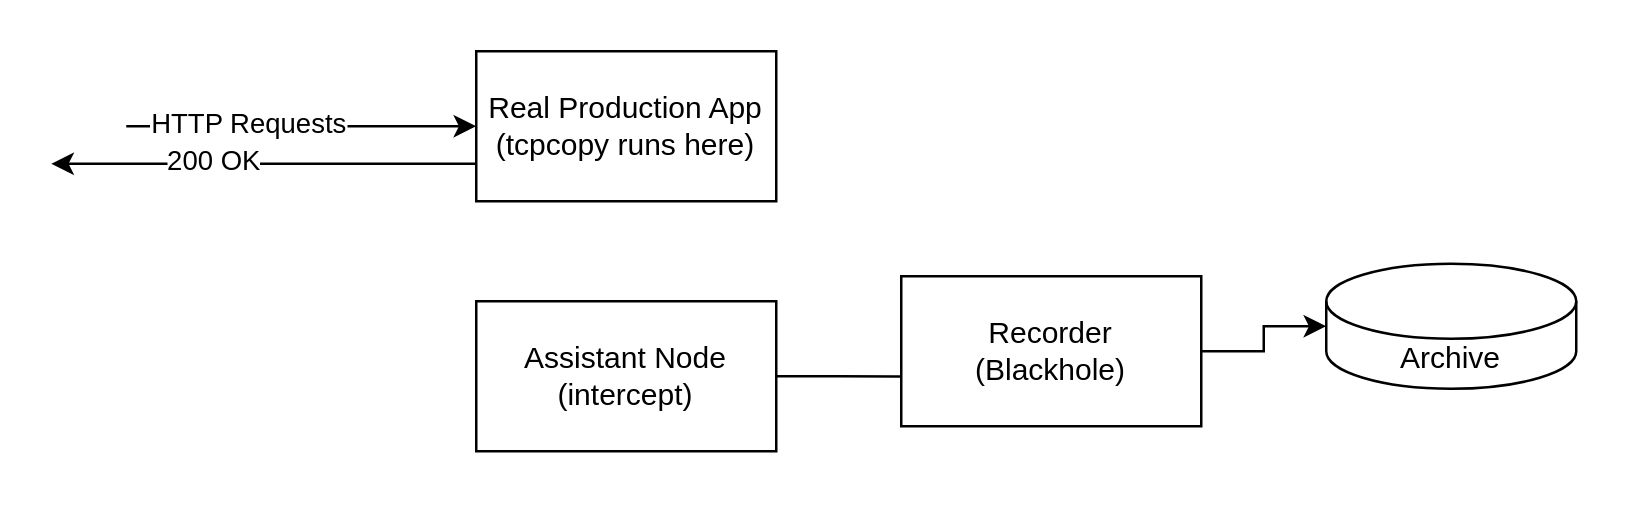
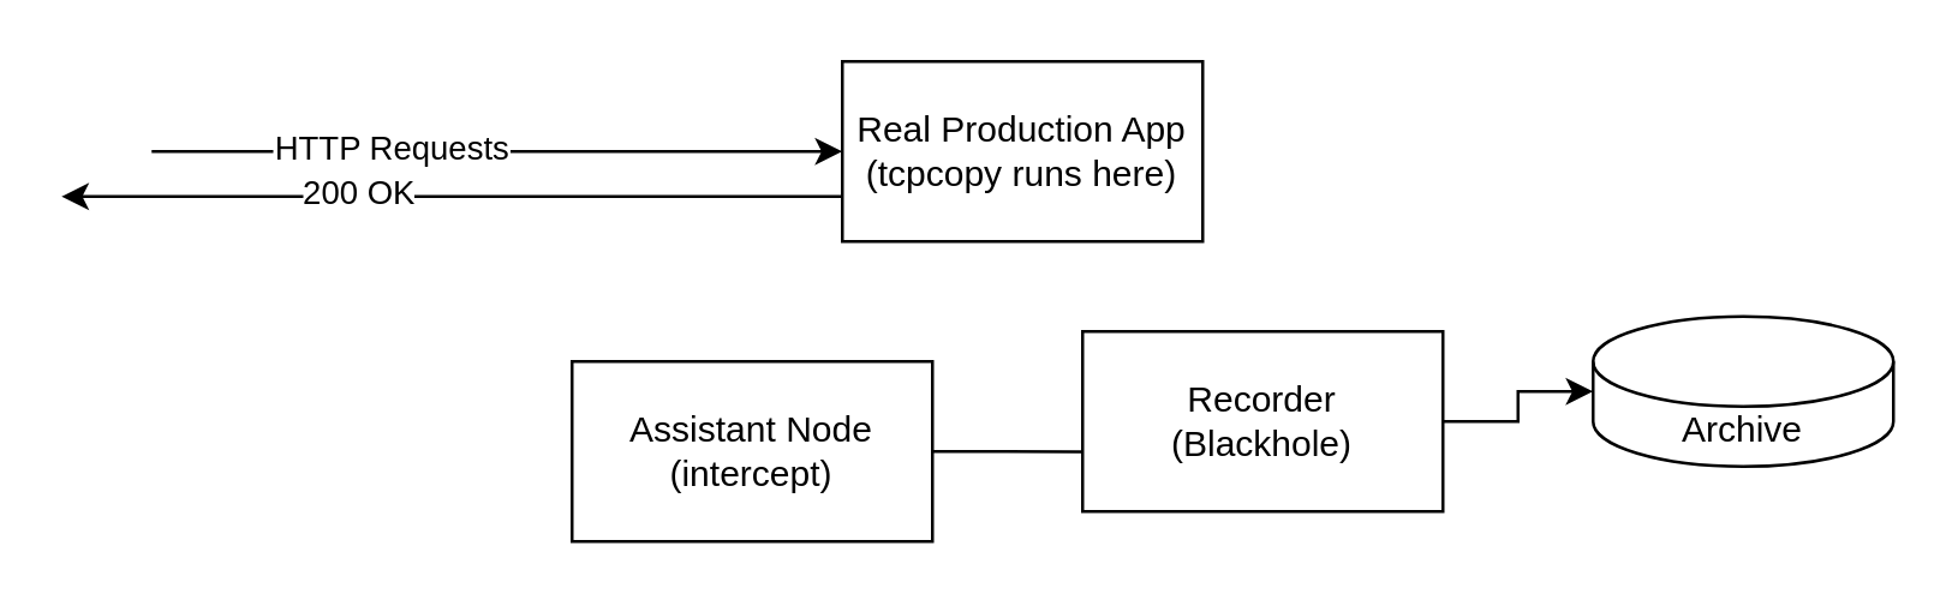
  <mxCell id="0" />
  <mxCell id="1" parent="0" />
- <mxCell id="2" value="Real Production App&lt;br&gt;(tcpcopy runs here)" style="rounded=0;whiteSpace=wrap;html=1;" parent="1" vertex="1"><mxGeometry x="190" y="20" width="120" height="60" as="geometry" /></mxCell>
+ <mxCell id="2" value="Real Production App&lt;br&gt;(tcpcopy runs here)" style="rounded=0;whiteSpace=wrap;html=1;" parent="1" vertex="1"><mxGeometry x="280" y="20" width="120" height="60" as="geometry" /></mxCell>
  <mxCell id="3" value="" style="endArrow=classic;html=1;entryX=0;entryY=0.5;entryDx=0;entryDy=0;" parent="1" target="2" edge="1"><mxGeometry width="50" height="50" relative="1" as="geometry"><mxPoint x="50" y="50" as="sourcePoint" /><mxPoint x="110" y="40" as="targetPoint" /></mxGeometry></mxCell>
  <mxCell id="4" value="HTTP Requests" style="edgeLabel;html=1;align=center;verticalAlign=middle;resizable=0;points=[];" parent="3" vertex="1" connectable="0"><mxGeometry x="-0.314" y="2" relative="1" as="geometry"><mxPoint as="offset" /></mxGeometry></mxCell>
  <mxCell id="5" value="" style="endArrow=classic;html=1;exitX=0;exitY=0.75;exitDx=0;exitDy=0;" parent="1" source="2" edge="1"><mxGeometry width="50" height="50" relative="1" as="geometry"><mxPoint x="330" y="170" as="sourcePoint" /><mxPoint x="20" y="65" as="targetPoint" /></mxGeometry></mxCell>
  <mxCell id="6" value="200 OK" style="edgeLabel;html=1;align=center;verticalAlign=middle;resizable=0;points=[];" parent="5" vertex="1" connectable="0"><mxGeometry x="0.247" y="-2" relative="1" as="geometry"><mxPoint as="offset" /></mxGeometry></mxCell>
  <mxCell id="7" style="edgeStyle=orthogonalEdgeStyle;rounded=0;orthogonalLoop=1;jettySize=auto;html=1;exitX=1;exitY=0.5;exitDx=0;exitDy=0;entryX=0.417;entryY=0.672;entryDx=0;entryDy=0;entryPerimeter=0;" edge="1" parent="1" source="8" target="10"><mxGeometry relative="1" as="geometry" /></mxCell>
  <mxCell id="8" value="Assistant Node&lt;br&gt;(intercept)" style="rounded=0;whiteSpace=wrap;html=1;" vertex="1" parent="1"><mxGeometry x="190" y="120" width="120" height="60" as="geometry" /></mxCell>
  <mxCell id="9" style="edgeStyle=orthogonalEdgeStyle;rounded=0;orthogonalLoop=1;jettySize=auto;html=1;exitX=1;exitY=0.5;exitDx=0;exitDy=0;entryX=0;entryY=0.5;entryDx=0;entryDy=0;entryPerimeter=0;" edge="1" parent="1" source="10" target="11"><mxGeometry relative="1" as="geometry" /></mxCell>
  <mxCell id="10" value="Recorder&lt;br&gt;(Blackhole)" style="rounded=0;whiteSpace=wrap;html=1;" vertex="1" parent="1"><mxGeometry x="360" y="110" width="120" height="60" as="geometry" /></mxCell>
  <mxCell id="11" value="Archive" style="shape=cylinder3;whiteSpace=wrap;html=1;boundedLbl=1;backgroundOutline=1;size=15;" vertex="1" parent="1"><mxGeometry x="530" y="105" width="100" height="50" as="geometry" /></mxCell>
